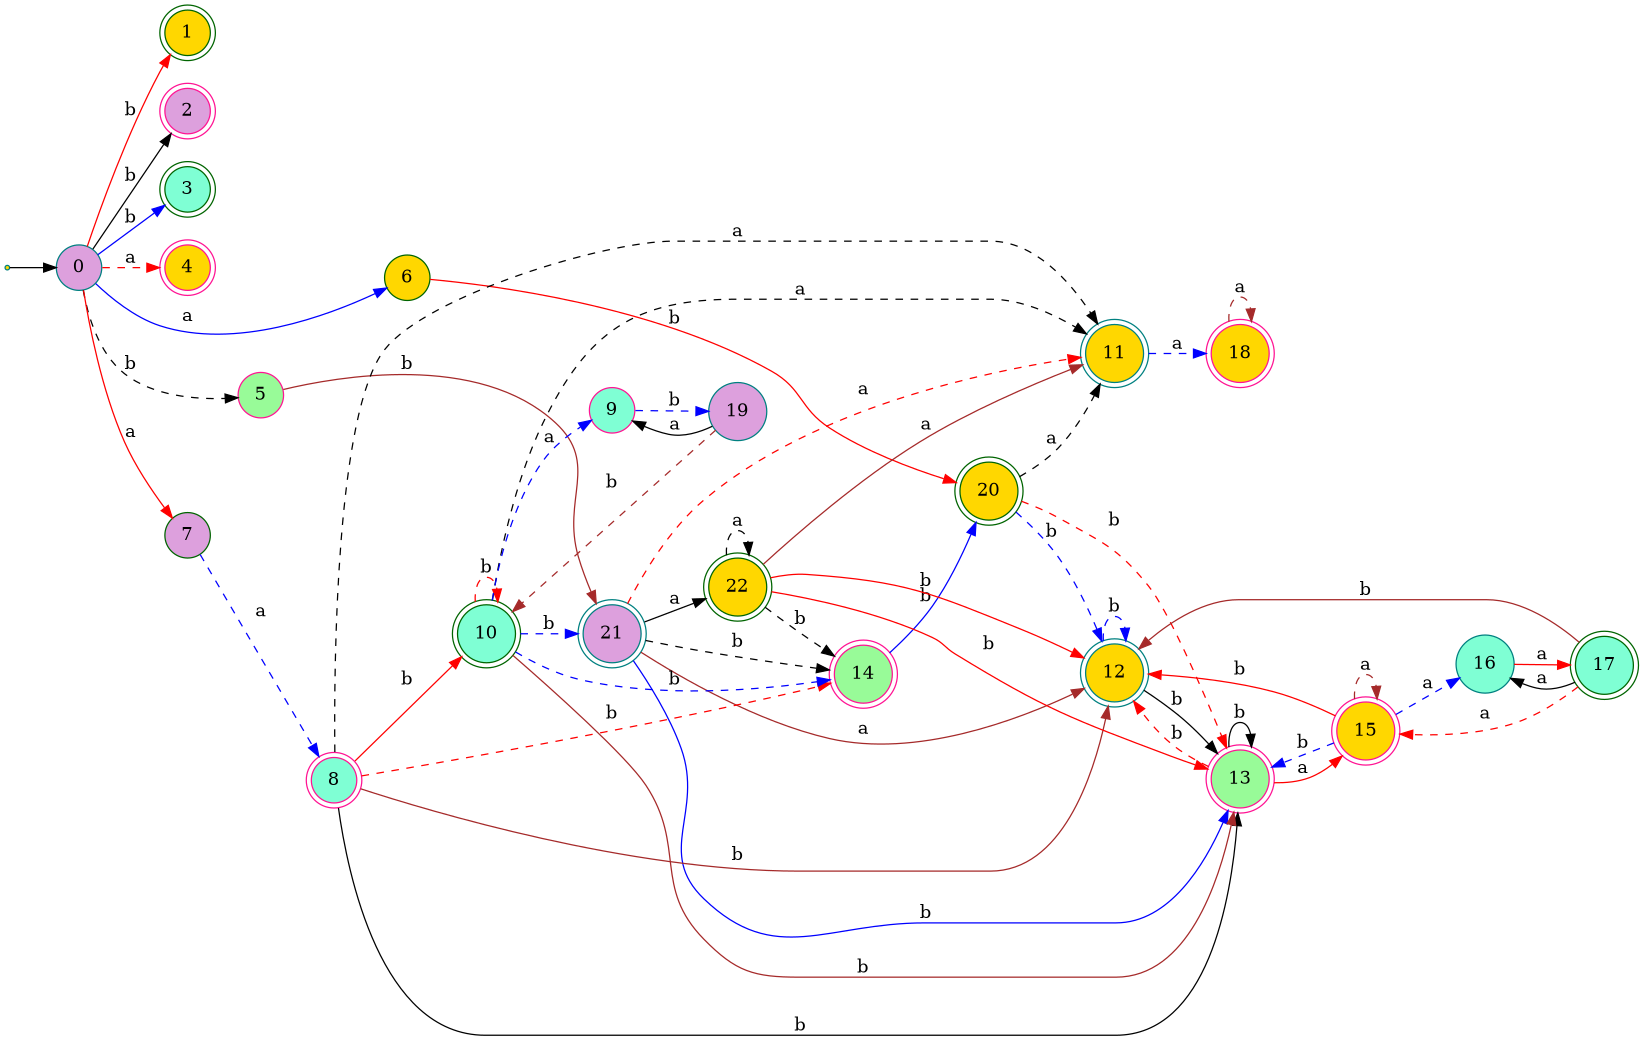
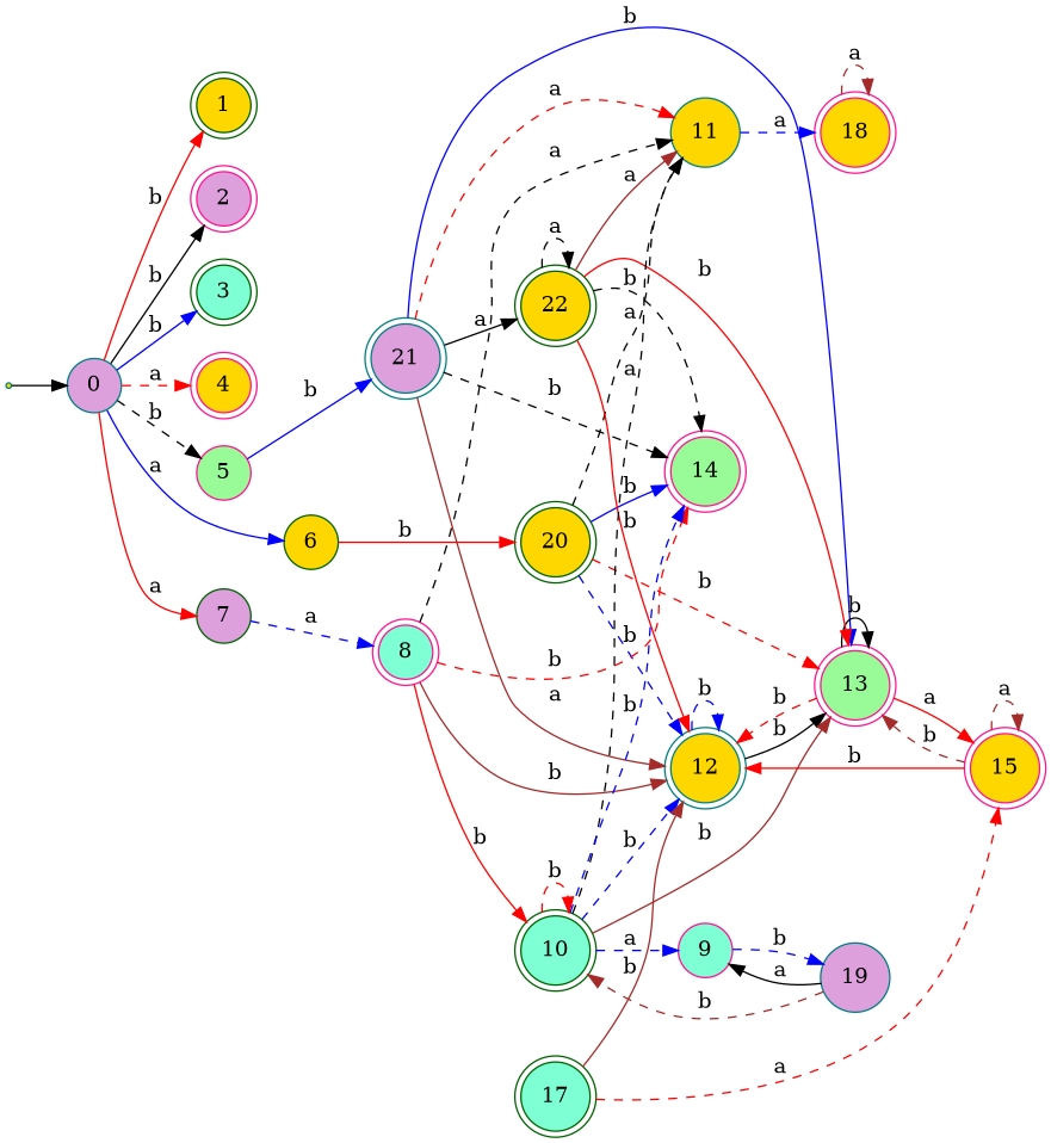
  digraph {
    rankdir=LR
    node [color=deeppink fillcolor=gold shape=doublecircle style=filled]
    edge [color=red style=solid]
    dummy0 [color=teal shape=point]
    0 [color=teal fillcolor=plum shape=circle]
    1 [color=darkgreen]
    2 [fillcolor=plum]
    3 [color=darkgreen fillcolor=aquamarine]
    4
    5 [fillcolor=palegreen shape=circle]
    6 [color=darkgreen shape=circle]
    7 [color=darkgreen fillcolor=plum shape=circle]
    21 [color=teal fillcolor=plum]
    20 [color=darkgreen]
    8 [fillcolor=aquamarine]
-   11 [color=teal]
+   11 [color=teal shape=circle]
    12 [color=teal]
    13 [fillcolor=palegreen]
    14 [fillcolor=palegreen]
    22 [color=darkgreen]
    10 [color=darkgreen fillcolor=aquamarine]
    9 [fillcolor=aquamarine shape=circle]
    19 [color=teal fillcolor=plum shape=circle]
    18
    15
-   16 [color=teal fillcolor=aquamarine shape=circle]
    17 [color=darkgreen fillcolor=aquamarine]
    dummy0 -> 0 [color=black]
    0 -> 1 [label=b]
    0 -> 2 [color=black label=b]
    0 -> 3 [color=blue label=b]
    0 -> 4 [label=a style=dashed]
    0 -> 5 [color=black label=b style=dashed]
    0 -> 6 [color=blue label=a]
    0 -> 7 [label=a]
-   5 -> 21 [color=brown label=b]
+   5 -> 21 [color=blue label=b]
    6 -> 20 [label=b]
    7 -> 8 [color=blue label=a style=dashed]
    21 -> 11 [label=a style=dashed]
    21 -> 12 [color=brown label=a]
    21 -> 13 [color=blue label=b]
    21 -> 14 [color=black label=b style=dashed]
    21 -> 22 [color=black label=a]
    20 -> 11 [color=black label=a style=dashed]
    20 -> 12 [color=blue label=b style=dashed]
    20 -> 13 [label=b style=dashed]
-   14 -> 20 [color=blue label=b]
+   20 -> 14 [color=blue label=b]
    8 -> 11 [color=black label=a style=dashed]
    8 -> 12 [color=brown label=b]
-   8 -> 13 [color=black label=b]
    8 -> 14 [label=b style=dashed]
    8 -> 10 [label=b]
    11 -> 18 [color=blue label=a style=dashed]
    12 -> 12 [color=blue label=b style=dashed]
    12 -> 13 [color=black label=b]
    13 -> 12 [label=b style=dashed]
    13 -> 13 [color=black label=b]
    13 -> 15 [label=a]
    22 -> 11 [color=brown label=a]
    22 -> 12 [label=b]
    22 -> 13 [label=b]
    22 -> 14 [color=black label=b style=dashed]
    22 -> 22 [color=black label=a style=dashed]
    10 -> 11 [color=black label=a style=dashed]
-   10 -> 21 [color=blue label=b style=dashed]
+   10 -> 12 [color=blue label=b style=dashed]
    10 -> 13 [color=brown label=b]
    10 -> 14 [color=blue label=b style=dashed]
    10 -> 10 [label=b style=dashed]
    10 -> 9 [color=blue label=a style=dashed]
    9 -> 19 [color=blue label=b style=dashed]
    19 -> 10 [color=brown label=b style=dashed]
    19 -> 9 [color=black label=a]
    18 -> 18 [color=brown label=a style=dashed]
    15 -> 12 [label=b]
-   15 -> 13 [color=blue label=b style=dashed]
+   15 -> 13 [color=brown label=b style=dashed]
    15 -> 15 [color=brown label=a style=dashed]
-   15 -> 16 [color=blue label=a style=dashed]
-   16 -> 17 [label=a]
    17 -> 12 [color=brown label=b]
    17 -> 15 [label=a style=dashed]
-   17 -> 16 [color=black label=a]
  }
